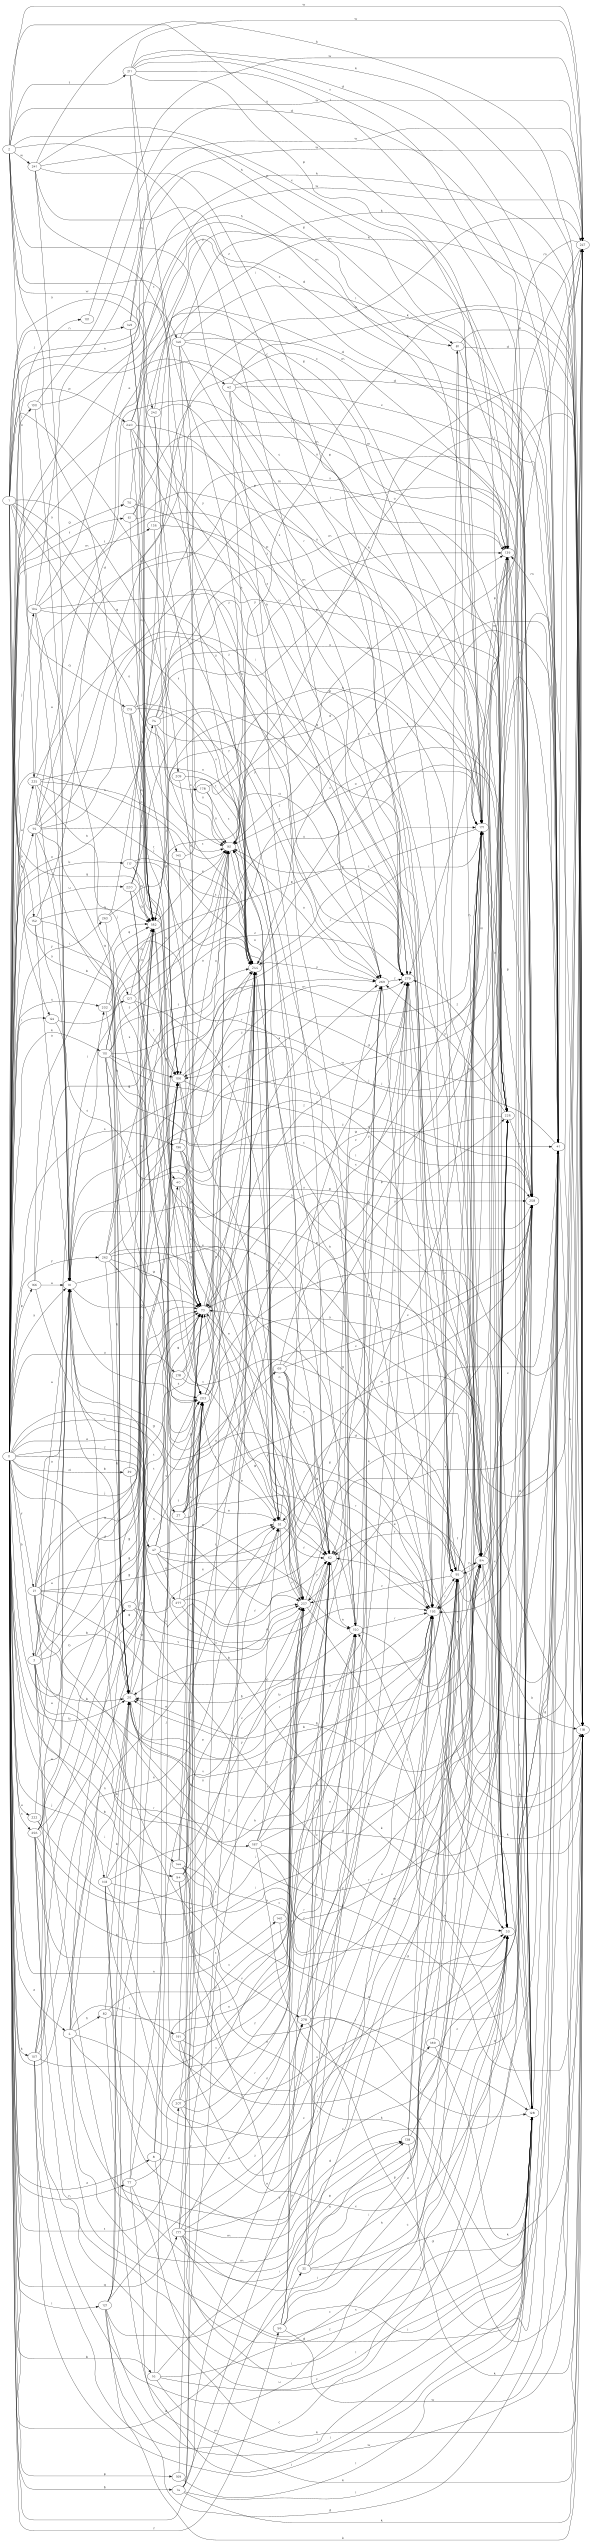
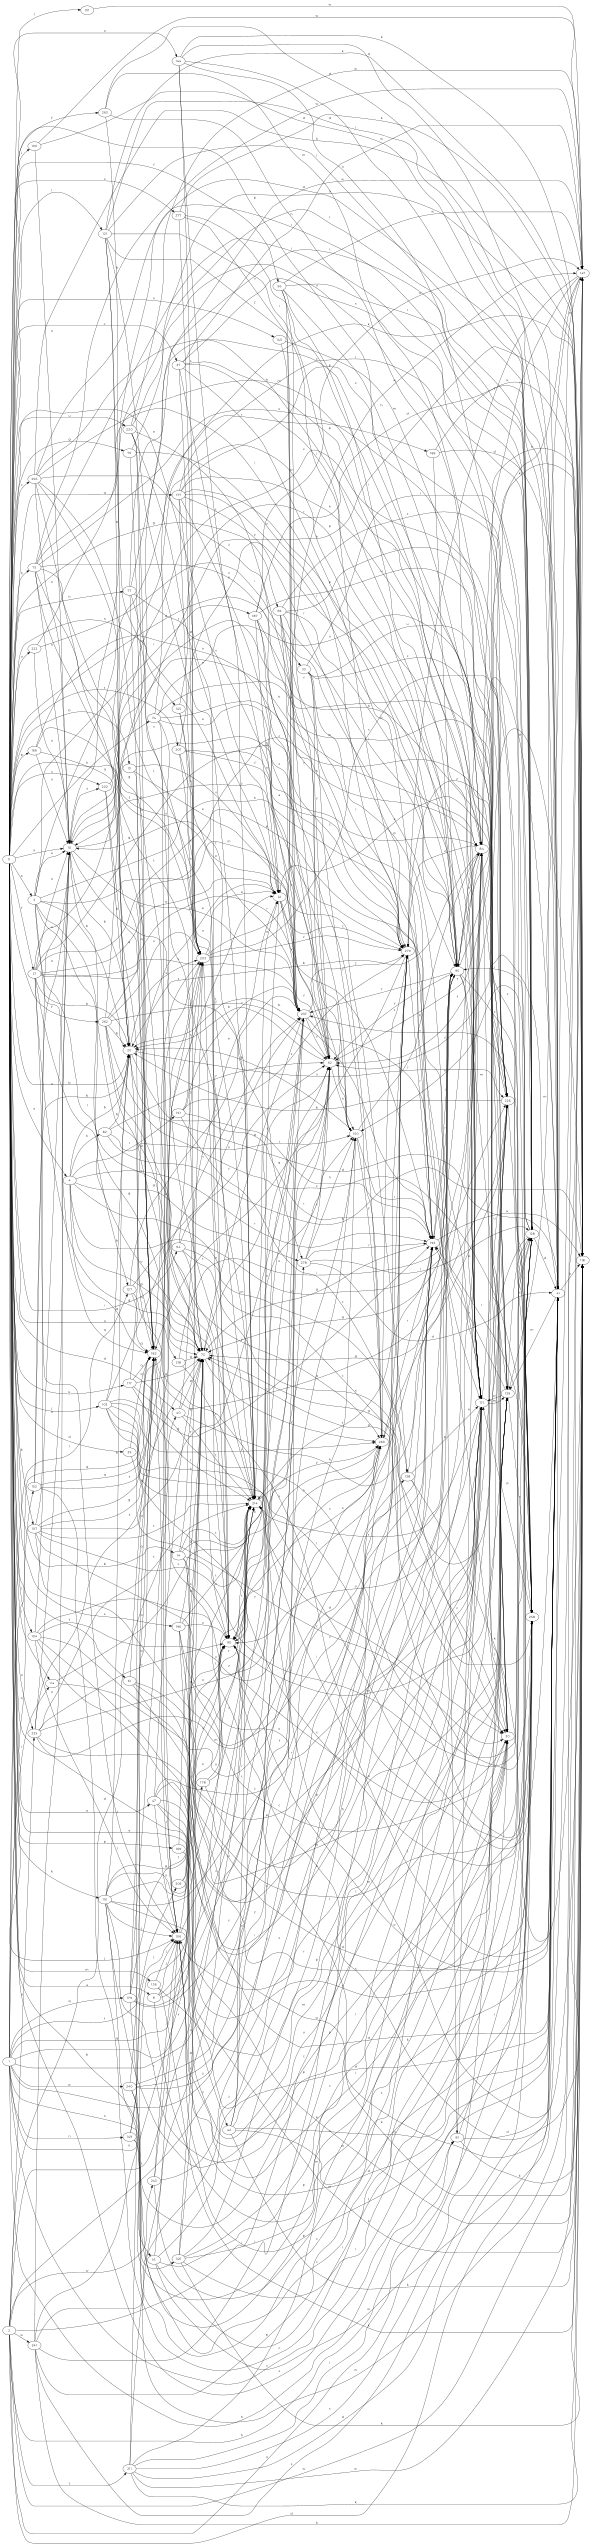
  strict digraph {
    fontname=Montserrat
    rankdir=LR
    node [fontname=Montserrat]
    edge [fontname=Montserrat]
    0
    3
    4
    8
    10
    13
    14
    16
    20
    27
    33
    39
    40
    42
    47
    52
    56
    57
    61
    69
    70
    74
    75
    77
    94
    100
    101
    103
    104
    106
    107
    110
    117
    121
    124
    136
    138
    140
    144
    145
    166
    169
    171
    177
    196
    202
    207
    218
    220
    222
    225
    237
    256
    258
    262
    263
    277
    81
    127
    161
    182
    73
    187
    189
    226
    82
    191
    193
    278
    30
    84
    279
    150
    269
-   214 [label=244]
+   214
    118
    128
    247
    41
    203
    95
    62
    139
    1
    146
    149
    152
    178
    179
    209
    240
    2
    211
    241
    243
    0 -> 3 [label=a]
    0 -> 4 [label=a]
    0 -> 8 [label=a]
    0 -> 10 [label=a]
    0 -> 13 [label=b]
    0 -> 14 [label=b]
    0 -> 16 [label=b]
    0 -> 20 [label=b]
    0 -> 27 [label=c]
    0 -> 33 [label=d]
    0 -> 39 [label=d]
    0 -> 40 [label=d]
    0 -> 42 [label=e]
    0 -> 47 [label=e]
    0 -> 52 [label=e]
    0 -> 56 [label=f]
    0 -> 57 [label=f]
    0 -> 61 [label=f]
    0 -> 69 [label=g]
    0 -> 70 [label=g]
    0 -> 74 [label=h]
    0 -> 75 [label=h]
    0 -> 77 [label=h]
    0 -> 94 [label=i]
    0 -> 100 [label=j]
    0 -> 101 [label=j]
    0 -> 103 [label=j]
    0 -> 104 [label=j]
    0 -> 106 [label=j]
    0 -> 107 [label=k]
    0 -> 110 [label=k]
    0 -> 117 [label=k]
    0 -> 121 [label=l]
    0 -> 124 [label=l]
    0 -> 136 [label=m]
    0 -> 138 [label=m]
    0 -> 140 [label=n]
    0 -> 144 [label=n]
    0 -> 145 [label=n]
    0 -> 166 [label=p]
    0 -> 169 [label=p]
    0 -> 171 [label=p]
    0 -> 177 [label=q]
    0 -> 196 [label=s]
    0 -> 202 [label=s]
    0 -> 207 [label=t]
    0 -> 218 [label=u]
    0 -> 220 [label=u]
    0 -> 222 [label=u]
    0 -> 225 [label=u]
    0 -> 237 [label=v]
    0 -> 256 [label=x]
    0 -> 258 [label=x]
    0 -> 262 [label=y]
    0 -> 263 [label=y]
    0 -> 277 [label=z]
    3 -> 10 [label=a]
    3 -> 20 [label=b]
    3 -> 138 [label=m]
    3 -> 81 [label=h]
    3 -> 127 [label=l]
    3 -> 161 [label=o]
    3 -> 182 [label=q]
    3 -> 73 [label=g]
    3 -> 187 [label=r]
    3 -> 189 [label=r]
    4 -> 20 [label=b]
    4 -> 138 [label=m]
    4 -> 182 [label=q]
    4 -> 73 [label=g]
    4 -> 226 [label=u]
    4 -> 82 [label=h]
    4 -> 191 [label=r]
    4 -> 193 [label=r]
    4 -> 278 [label=z]
    8 -> 106 [label=j]
    8 -> 237 [label=v]
    8 -> 278 [label=z]
    8 -> 30 [label=c]
    10 -> 20 [label=b]
    10 -> 202 [label=s]
    10 -> 237 [label=v]
    10 -> 258 [label=x]
    10 -> 73 [label=g]
    10 -> 278 [label=z]
    10 -> 84 [label=h]
    10 -> 279 [label=z]
    13 -> 52 [label=e]
    13 -> 237 [label=v]
    13 -> 182 [label=q]
    14 -> 73 [label=g]
    14 -> 150 [label=n]
    14 -> 269 [label=y]
    14 -> 214 [label=t]
    14 -> 118 [label=k]
    14 -> 128 [label=l]
    16 -> 106 [label=j]
    16 -> 193 [label=r]
    16 -> 30 [label=c]
    16 -> 128 [label=l]
    16 -> 247 [label=w]
    20 -> 182 [label=q]
    20 -> 226 [label=u]
    20 -> 193 [label=r]
    20 -> 41 [label=d]
    20 -> 203 [label=s]
    27 -> 52 [label=e]
    27 -> 171 [label=p]
    27 -> 258 [label=x]
    27 -> 73 [label=g]
    27 -> 193 [label=r]
    27 -> 247 [label=w]
    27 -> 95 [label=i]
    33 -> 171 [label=p]
    33 -> 226 [label=u]
    33 -> 30 [label=c]
    33 -> 269 [label=y]
    33 -> 128 [label=l]
    33 -> 62 [label=f]
    39 -> 182 [label=q]
    39 -> 30 [label=c]
    40 -> 52 [label=e]
    40 -> 73 [label=g]
    40 -> 84 [label=h]
    40 -> 214 [label=t]
    42 -> 258 [label=x]
    42 -> 214 [label=t]
    42 -> 118 [label=k]
    42 -> 41 [label=d]
    42 -> 62 [label=f]
    42 -> 139 [label=m]
    47 -> 106 [label=j]
    47 -> 171 [label=p]
    47 -> 258 [label=x]
    47 -> 73 [label=g]
    47 -> 193 [label=r]
    47 -> 118 [label=k]
    47 -> 41 [label=d]
    52 -> 237 [label=v]
    52 -> 161 [label=o]
    52 -> 279 [label=z]
    52 -> 62 [label=f]
    56 -> 237 [label=v]
    56 -> 84 [label=h]
    56 -> 128 [label=l]
    56 -> 247 [label=w]
    56 -> 95 [label=i]
    56 -> 62 [label=f]
    57 -> 10 [label=a]
    57 -> 20 [label=b]
    57 -> 52 [label=e]
    57 -> 106 [label=j]
    57 -> 171 [label=p]
    57 -> 237 [label=v]
    57 -> 161 [label=o]
    57 -> 73 [label=g]
    57 -> 30 [label=c]
    57 -> 84 [label=h]
    57 -> 118 [label=k]
    61 -> 182 [label=q]
    61 -> 226 [label=u]
    61 -> 41 [label=d]
    61 -> 139 [label=m]
    69 -> 171 [label=p]
    69 -> 237 [label=v]
    69 -> 258 [label=x]
    69 -> 226 [label=u]
    69 -> 193 [label=r]
    69 -> 95 [label=i]
    69 -> 62 [label=f]
    70 -> 182 [label=q]
    70 -> 226 [label=u]
    70 -> 279 [label=z]
    74 -> 106 [label=j]
    74 -> 226 [label=u]
    74 -> 84 [label=h]
    74 -> 279 [label=z]
    74 -> 214 [label=t]
    74 -> 118 [label=k]
    74 -> 139 [label=m]
    75 -> 10 [label=a]
    75 -> 161 [label=o]
    75 -> 73 [label=g]
    75 -> 226 [label=u]
    75 -> 279 [label=z]
    75 -> 128 [label=l]
    75 -> 247 [label=w]
    75 -> 203 [label=s]
    75 -> 139 [label=m]
    77 -> 52 [label=e]
    77 -> 237 [label=v]
    77 -> 182 [label=q]
    77 -> 30 [label=c]
    77 -> 128 [label=l]
    94 -> 237 [label=v]
    94 -> 258 [label=x]
    94 -> 30 [label=c]
    94 -> 214 [label=t]
    94 -> 203 [label=s]
    100 -> 10 [label=a]
    100 -> 247 [label=w]
    100 -> 41 [label=d]
    101 -> 247 [label=w]
    103 -> 20 [label=b]
    103 -> 237 [label=v]
    103 -> 258 [label=x]
    103 -> 193 [label=r]
    103 -> 30 [label=c]
    103 -> 269 [label=y]
    103 -> 128 [label=l]
    103 -> 41 [label=d]
    104 -> 10 [label=a]
    104 -> 106 [label=j]
    104 -> 171 [label=p]
    104 -> 279 [label=z]
    104 -> 269 [label=y]
    104 -> 118 [label=k]
    104 -> 247 [label=w]
    106 -> 73 [label=g]
    106 -> 128 [label=l]
    106 -> 41 [label=d]
    106 -> 62 [label=f]
    107 -> 10 [label=a]
    107 -> 52 [label=e]
    107 -> 73 [label=g]
    107 -> 226 [label=u]
    107 -> 30 [label=c]
    107 -> 214 [label=t]
    107 -> 128 [label=l]
    107 -> 62 [label=f]
    110 -> 20 [label=b]
    110 -> 106 [label=j]
    110 -> 237 [label=v]
    110 -> 258 [label=x]
    110 -> 161 [label=o]
    110 -> 226 [label=u]
    110 -> 30 [label=c]
    110 -> 279 [label=z]
    110 -> 214 [label=t]
    110 -> 139 [label=m]
    117 -> 52 [label=e]
    117 -> 258 [label=x]
    117 -> 182 [label=q]
    117 -> 73 [label=g]
    117 -> 214 [label=t]
    121 -> 20 [label=b]
    121 -> 279 [label=z]
    121 -> 214 [label=t]
    121 -> 118 [label=k]
    121 -> 128 [label=l]
    121 -> 41 [label=d]
    121 -> 203 [label=s]
    121 -> 95 [label=i]
    124 -> 237 [label=v]
    124 -> 193 [label=r]
    136 -> 106 [label=j]
    136 -> 171 [label=p]
    136 -> 118 [label=k]
    138 -> 171 [label=p]
    138 -> 193 [label=r]
    138 -> 30 [label=c]
    138 -> 118 [label=k]
    140 -> 237 [label=v]
    140 -> 139 [label=m]
    144 -> 226 [label=u]
    144 -> 214 [label=t]
    144 -> 118 [label=k]
    144 -> 128 [label=l]
    144 -> 41 [label=d]
    144 -> 203 [label=s]
    145 -> 171 [label=p]
    145 -> 214 [label=t]
    145 -> 203 [label=s]
    166 -> 10 [label=a]
    166 -> 182 [label=q]
    166 -> 150 [label=n]
    166 -> 214 [label=t]
    169 -> 73 [label=g]
    169 -> 128 [label=l]
    171 -> 10 [label=a]
    171 -> 106 [label=j]
    171 -> 161 [label=o]
    171 -> 226 [label=u]
    171 -> 214 [label=t]
    171 -> 139 [label=m]
    177 -> 171 [label=p]
    177 -> 258 [label=x]
    177 -> 193 [label=r]
    177 -> 84 [label=h]
    177 -> 150 [label=n]
    177 -> 214 [label=t]
    177 -> 128 [label=l]
    177 -> 203 [label=s]
    177 -> 95 [label=i]
    196 -> 258 [label=x]
    196 -> 161 [label=o]
    196 -> 73 [label=g]
    196 -> 214 [label=t]
    196 -> 41 [label=d]
    196 -> 95 [label=i]
    202 -> 20 [label=b]
    202 -> 171 [label=p]
    202 -> 182 [label=q]
    207 -> 161 [label=o]
    207 -> 150 [label=n]
    207 -> 203 [label=s]
    207 -> 95 [label=i]
    207 -> 62 [label=f]
    218 -> 73 [label=g]
    218 -> 214 [label=t]
    218 -> 95 [label=i]
    220 -> 52 [label=e]
    220 -> 182 [label=q]
    220 -> 73 [label=t]
    220 -> 269 [label=y]
    220 -> 128 [label=l]
    220 -> 247 [label=w]
    222 -> 10 [label=a]
    222 -> 41 [label=d]
    222 -> 95 [label=i]
    225 -> 10 [label=a]
    225 -> 161 [label=o]
    225 -> 84 [label=h]
    225 -> 150 [label=n]
    225 -> 214 [label=t]
    225 -> 203 [label=s]
    225 -> 95 [label=i]
    237 -> 73 [label=g]
    237 -> 30 [label=c]
    237 -> 279 [label=z]
    237 -> 62 [label=f]
    256 -> 10 [label=a]
    256 -> 106 [label=j]
    256 -> 73 [label=g]
    256 -> 84 [label=h]
    256 -> 279 [label=z]
    256 -> 214 [label=t]
    256 -> 118 [label=k]
    256 -> 128 [label=l]
    256 -> 95 [label=i]
    258 -> 171 [label=p]
    258 -> 237 [label=v]
    258 -> 73 [label=g]
    258 -> 193 [label=r]
    262 -> 20 [label=b]
    262 -> 258 [label=x]
    262 -> 73 [label=g]
    262 -> 193 [label=r]
    262 -> 269 [label=y]
    262 -> 247 [label=w]
    262 -> 203 [label=s]
    262 -> 62 [label=f]
    263 -> 20 [label=b]
+   263 -> 84 [label=h]
    263 -> 41 [label=d]
    263 -> 139 [label=m]
    277 -> 171 [label=p]
    277 -> 118 [label=k]
    277 -> 203 [label=s]
    277 -> 62 [label=f]
    81 -> 84 [label=h]
    81 -> 118 [label=k]
    81 -> 128 [label=l]
    81 -> 41 [label=d]
    127 -> 237 [label=v]
    127 -> 258 [label=x]
    127 -> 182 [label=q]
    127 -> 62 [label=f]
    161 -> 214 [label=t]
    161 -> 118 [label=k]
    161 -> 139 [label=m]
    182 -> 106 [label=j]
    182 -> 161 [label=o]
    182 -> 203 [label=s]
    73 -> 161 [label=o]
    73 -> 269 [label=y]
    73 -> 62 [label=f]
    187 -> 52 [label=e]
    187 -> 226 [label=u]
    187 -> 84 [label=h]
    187 -> 279 [label=z]
    187 -> 247 [label=w]
    187 -> 41 [label=d]
    187 -> 62 [label=f]
    189 -> 118 [label=k]
    189 -> 41 [label=d]
    189 -> 95 [label=i]
    226 -> 20 [label=b]
    226 -> 258 [label=x]
    226 -> 73 [label=g]
    226 -> 279 [label=z]
    226 -> 269 [label=y]
    82 -> 20 [label=b]
    82 -> 150 [label=n]
    82 -> 118 [label=k]
    82 -> 62 [label=f]
    191 -> 237 [label=v]
    191 -> 193 [label=r]
    191 -> 30 [label=c]
    191 -> 279 [label=z]
    191 -> 203 [label=s]
    193 -> 20 [label=b]
    193 -> 73 [label=g]
    193 -> 214 [label=t]
    193 -> 118 [label=k]
    193 -> 95 [label=i]
    278 -> 193 [label=r]
    278 -> 150 [label=n]
    278 -> 128 [label=l]
    278 -> 41 [label=d]
    278 -> 62 [label=f]
    30 -> 10 [label=a]
    30 -> 52 [label=e]
    30 -> 161 [label=o]
    84 -> 20 [label=b]
    84 -> 258 [label=x]
    84 -> 182 [label=q]
    84 -> 73 [label=g]
    84 -> 30 [label=c]
    84 -> 279 [label=z]
    84 -> 118 [label=k]
    84 -> 41 [label=d]
    84 -> 95 [label=i]
    279 -> 182 [label=q]
    279 -> 193 [label=r]
    150 -> 10 [label=a]
    150 -> 20 [label=b]
    150 -> 193 [label=r]
    150 -> 84 [label=h]
    150 -> 269 [label=y]
    269 -> 161 [label=o]
    269 -> 193 [label=r]
    269 -> 279 [label=z]
    214 -> 52 [label=e]
    214 -> 269 [label=y]
    214 -> 118 [label=k]
    118 -> 10 [label=a]
-   118 -> 106 [label=j]
    118 -> 62 [label=f]
    128 -> 73 [label=g]
    128 -> 150 [label=n]
    128 -> 41 [label=d]
    128 -> 95 [label=i]
    247 -> 279 [label=z]
    247 -> 95 [label=i]
    247 -> 62 [label=f]
    247 -> 139 [label=m]
    41 -> 106 [label=j]
    41 -> 161 [label=o]
    41 -> 214 [label=t]
    41 -> 118 [label=k]
    41 -> 247 [label=p]
    41 -> 62 [label=f]
    41 -> 139 [label=m]
    203 -> 52 [label=e]
    203 -> 258 [label=x]
    203 -> 161 [label=o]
    203 -> 279 [label=z]
    203 -> 247 [label=w]
    95 -> 171 [label=p]
    95 -> 237 [label=v]
    95 -> 258 [label=x]
    95 -> 161 [label=o]
    95 -> 193 [label=r]
    95 -> 84 [label=h]
    95 -> 118 [label=k]
    95 -> 62 [label=f]
    95 -> 139 [label=m]
    62 -> 20 [label=b]
    62 -> 161 [label=o]
    62 -> 150 [label=n]
    139 -> 171 [label=p]
    139 -> 258 [label=x]
    139 -> 193 [label=r]
    139 -> 128 [label=l]
    1 -> 124 [label=l]
    1 -> 81 [label=h]
    1 -> 127 [label=l]
    1 -> 161 [label=o]
    1 -> 182 [label=q]
    1 -> 30 [label=c]
    1 -> 150 [label=n]
    1 -> 269 [label=y]
    1 -> 62 [label=f]
    1 -> 146 [label=n]
    1 -> 149 [label=n]
    1 -> 152 [label=o]
    1 -> 178 [label=q]
    1 -> 179 [label=q]
    1 -> 209 [label=t]
    1 -> 240 [label=w]
    146 -> 171 [label=p]
    146 -> 161 [label=o]
    146 -> 73 [label=g]
    146 -> 193 [label=r]
    146 -> 118 [label=k]
    146 -> 128 [label=l]
    146 -> 139 [label=m]
    149 -> 106 [label=j]
    149 -> 171 [label=p]
    149 -> 182 [label=q]
    149 -> 247 [label=w]
    152 -> 10 [label=a]
    152 -> 20 [label=b]
    152 -> 182 [label=q]
    152 -> 30 [label=c]
    152 -> 203 [label=s]
    178 -> 161 [label=o]
    178 -> 84 [label=h]
    178 -> 214 [label=t]
    179 -> 237 [label=v]
    179 -> 182 [label=q]
    179 -> 73 [label=g]
    179 -> 30 [label=c]
    179 -> 203 [label=s]
    179 -> 62 [label=f]
    209 -> 214 [label=t]
    209 -> 203 [label=s]
    240 -> 171 [label=p]
    240 -> 182 [label=q]
    240 -> 279 [label=z]
    240 -> 150 [label=n]
    240 -> 269 [label=y]
    240 -> 139 [label=m]
    2 -> 40 [label=d]
    2 -> 225 [label=u]
    2 -> 81 [label=h]
    2 -> 226 [label=u]
    2 -> 269 [label=y]
    2 -> 214 [label=t]
    2 -> 247 [label=w]
    2 -> 41 [label=d]
    2 -> 95 [label=i]
    2 -> 211 [label=t]
    2 -> 241 [label=w]
    2 -> 243 [label=w]
    211 -> 171 [label=p]
    211 -> 258 [label=x]
    211 -> 182 [label=q]
    211 -> 214 [label=t]
    211 -> 118 [label=k]
    211 -> 128 [label=l]
    211 -> 247 [label=w]
    211 -> 41 [label=d]
    241 -> 10 [label=a]
    241 -> 171 [label=p]
    241 -> 258 [label=x]
    241 -> 279 [label=z]
    241 -> 214 [label=t]
    241 -> 118 [label=k]
    241 -> 95 [label=i]
    243 -> 106 [label=j]
    243 -> 161 [label=o]
    243 -> 279 [label=z]
    243 -> 139 [label=m]
  }
